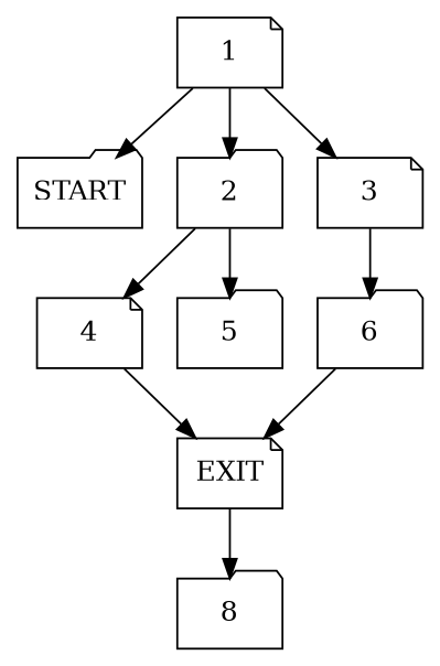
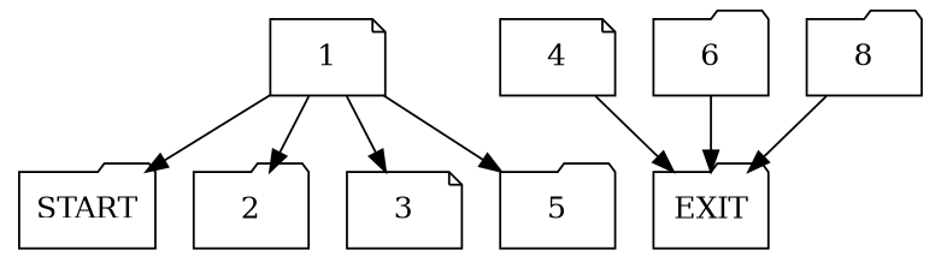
  digraph {
    node [shape=folder]
    n1 [label=START]
    1 [shape=note]
    2
    3 [shape=note]
-   n5 [label=EXIT shape=note]
+   n5 [label=EXIT]
    4 [shape=note]
    5
    6
    8
    1 -> n1
    1 -> 2
    1 -> 3
-   2 -> 4
-   2 -> 5
-   3 -> 6
+   1 -> 5
    4 -> n5
    6 -> n5
-   n5 -> 8
+   8 -> n5
  }
